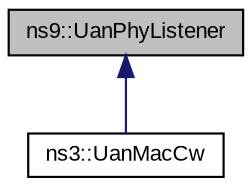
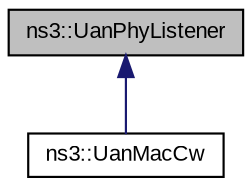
  digraph {
    fontname="Liberation Sans"
    node [color=black fontname="Liberation Sans" fontsize=10 shape=record style=filled]
-   n1 [fillcolor=grey75 fontcolor=black height=0.2 label="ns9::UanPhyListener" width=0.4]
+   n1 [fillcolor=grey75 fontcolor=black height=0.2 label="ns3::UanPhyListener" width=0.4]
    n2 [fillcolor=white height=0.2 label="ns3::UanMacCw" width=0.4]
    n1 -> n2 [color=midnightblue dir=back fontname="Liberation Sans" fontsize=10 labelfontname=Helvetica labelfontsize=10 style=solid]
  }
